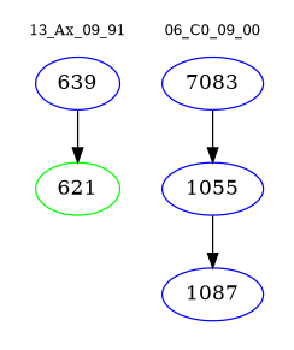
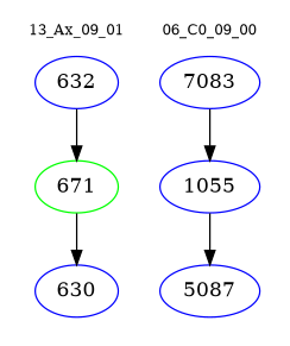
  digraph {
    node [color=blue]
    edge [color=black]
-   n1 [label=639]
-   n2 [color=green label=621]
+   n1 [label=632]
+   n2 [color=green label=671]
+   n3 [label=630]
    n4 [label=7083]
    n5 [label=1055]
-   n6 [label=1087]
+   n6 [label=5087]
    subgraph cluster_1 {
      color=white
      fontsize=10
-     label="13_Ax_09_91"
+     label="13_Ax_09_01"
      n1
      n2
+     n3
    }
    subgraph cluster_2 {
      color=white
      fontsize=10
      label="06_C0_09_00"
      n4
      n5
      n6
    }
    n1 -> n2
+   n2 -> n3
    n4 -> n5
    n5 -> n6
  }
